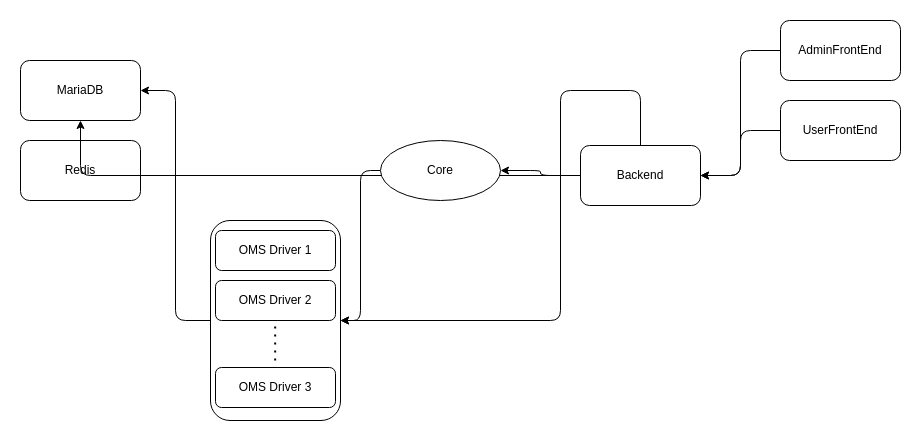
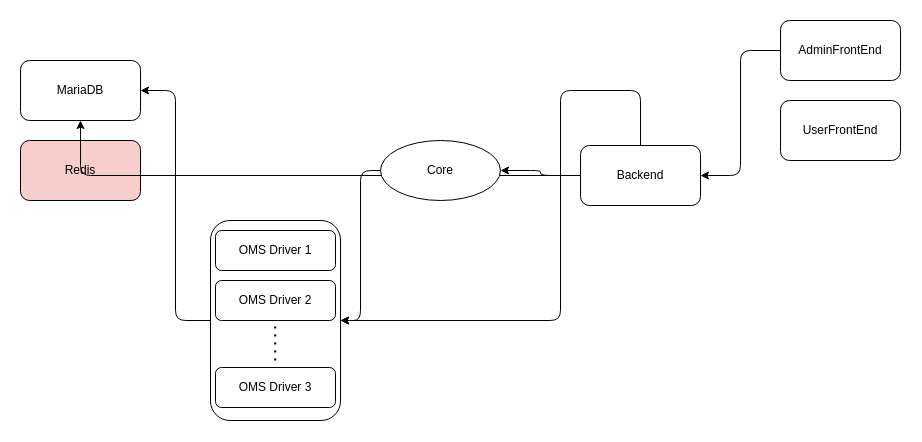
  <mxCell id="0" />
  <mxCell id="1" parent="0" />
  <mxCell id="2" value="MariaDB" style="rounded=1;whiteSpace=wrap;html=1;" parent="1" vertex="1"><mxGeometry x="20" y="60" width="120" height="60" as="geometry" /></mxCell>
- <mxCell id="3" value="Redis" style="rounded=1;whiteSpace=wrap;html=1;" parent="1" vertex="1"><mxGeometry x="20" y="140" width="120" height="60" as="geometry" /></mxCell>
+ <mxCell id="3" value="Redis" style="rounded=1;whiteSpace=wrap;html=1;fillColor=#f8cecc;" parent="1" vertex="1"><mxGeometry x="20" y="140" width="120" height="60" as="geometry" /></mxCell>
  <mxCell id="4" style="edgeStyle=orthogonalEdgeStyle;rounded=1;sketch=0;html=1;entryX=1;entryY=0.5;entryDx=0;entryDy=0;" parent="1" source="5" target="2" edge="1"><mxGeometry relative="1" as="geometry" /></mxCell>
  <mxCell id="5" value="" style="rounded=1;whiteSpace=wrap;html=1;" parent="1" vertex="1"><mxGeometry x="210" y="220" width="130" height="200" as="geometry" /></mxCell>
  <mxCell id="6" style="edgeStyle=orthogonalEdgeStyle;rounded=1;sketch=0;html=1;" parent="1" source="9" target="2" edge="1"><mxGeometry relative="1" as="geometry" /></mxCell>
  <mxCell id="7" style="edgeStyle=orthogonalEdgeStyle;rounded=1;sketch=0;html=1;entryX=1;entryY=0.5;entryDx=0;entryDy=0;" parent="1" source="9" target="11" edge="1"><mxGeometry relative="1" as="geometry" /></mxCell>
  <mxCell id="8" style="edgeStyle=orthogonalEdgeStyle;rounded=1;sketch=0;html=1;entryX=1;entryY=0.5;entryDx=0;entryDy=0;" parent="1" source="9" target="5" edge="1"><mxGeometry relative="1" as="geometry"><Array as="points"><mxPoint x="560" y="90" /><mxPoint x="560" y="320" /></Array></mxGeometry></mxCell>
  <mxCell id="9" value="Backend" style="rounded=1;whiteSpace=wrap;html=1;" parent="1" vertex="1"><mxGeometry x="580" y="145" width="120" height="60" as="geometry" /></mxCell>
  <mxCell id="10" style="edgeStyle=orthogonalEdgeStyle;rounded=1;sketch=0;html=1;entryX=1;entryY=0.5;entryDx=0;entryDy=0;" parent="1" source="11" target="5" edge="1"><mxGeometry relative="1" as="geometry" /></mxCell>
  <mxCell id="11" value="Core" style="ellipse;whiteSpace=wrap;html=1;" parent="1" vertex="1"><mxGeometry x="380" y="140" width="120" height="60" as="geometry" /></mxCell>
  <mxCell id="12" style="edgeStyle=orthogonalEdgeStyle;html=1;rounded=1;sketch=0;entryX=1;entryY=0.5;entryDx=0;entryDy=0;" parent="1" source="13" target="9" edge="1"><mxGeometry relative="1" as="geometry" /></mxCell>
  <mxCell id="13" value="AdminFrontEnd" style="rounded=1;whiteSpace=wrap;html=1;" parent="1" vertex="1"><mxGeometry x="780" y="20" width="120" height="60" as="geometry" /></mxCell>
- <mxCell id="14" style="edgeStyle=orthogonalEdgeStyle;rounded=1;sketch=0;html=1;entryX=1;entryY=0.5;entryDx=0;entryDy=0;" parent="1" source="15" target="9" edge="1"><mxGeometry relative="1" as="geometry" /></mxCell>
  <mxCell id="15" value="UserFrontEnd" style="rounded=1;whiteSpace=wrap;html=1;glass=0;" parent="1" vertex="1"><mxGeometry x="780" y="100" width="120" height="60" as="geometry" /></mxCell>
  <mxCell id="16" value="OMS Driver 1" style="rounded=1;whiteSpace=wrap;html=1;" vertex="1" parent="1"><mxGeometry x="215" y="230" width="120" height="40" as="geometry" /></mxCell>
  <mxCell id="17" value="OMS Driver 2" style="rounded=1;whiteSpace=wrap;html=1;" vertex="1" parent="1"><mxGeometry x="215" y="280" width="120" height="40" as="geometry" /></mxCell>
  <mxCell id="18" value="OMS Driver 3" style="rounded=1;whiteSpace=wrap;html=1;" vertex="1" parent="1"><mxGeometry x="215" y="367" width="120" height="40" as="geometry" /></mxCell>
  <mxCell id="19" value="" style="endArrow=none;dashed=1;html=1;dashPattern=1 3;strokeWidth=2;" edge="1" parent="1"><mxGeometry width="50" height="50" relative="1" as="geometry"><mxPoint x="274.66" y="360" as="sourcePoint" /><mxPoint x="274.66" y="320" as="targetPoint" /></mxGeometry></mxCell>
